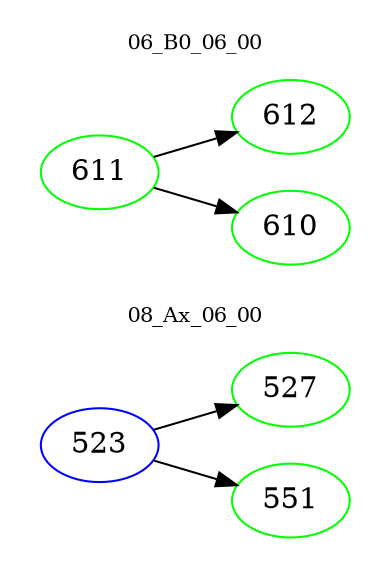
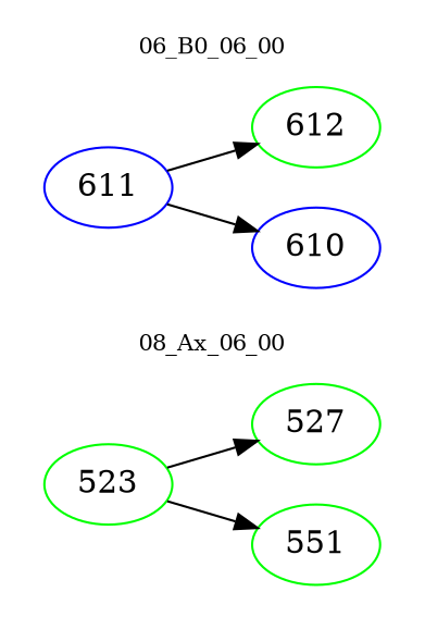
  digraph {
    rankdir=LR
    node [color=blue]
    edge [color=black]
-   n1 [label=523]
+   n1 [color=green label=523]
    n2 [color=green label=551]
    n3 [color=green label=527]
-   n4 [color=green label=611]
-   n5 [color=green label=610]
+   n4 [label=611]
+   n5 [label=610]
    n6 [color=green label=612]
    subgraph cluster_1 {
      color=white
      fontsize=10
      label="08_Ax_06_00"
      n1
      n2
      n3
    }
    subgraph cluster_2 {
      color=white
      fontsize=10
      label="06_B0_06_00"
      n4
      n5
      n6
    }
    n1 -> n2
    n1 -> n3
    n4 -> n5
    n4 -> n6
  }
